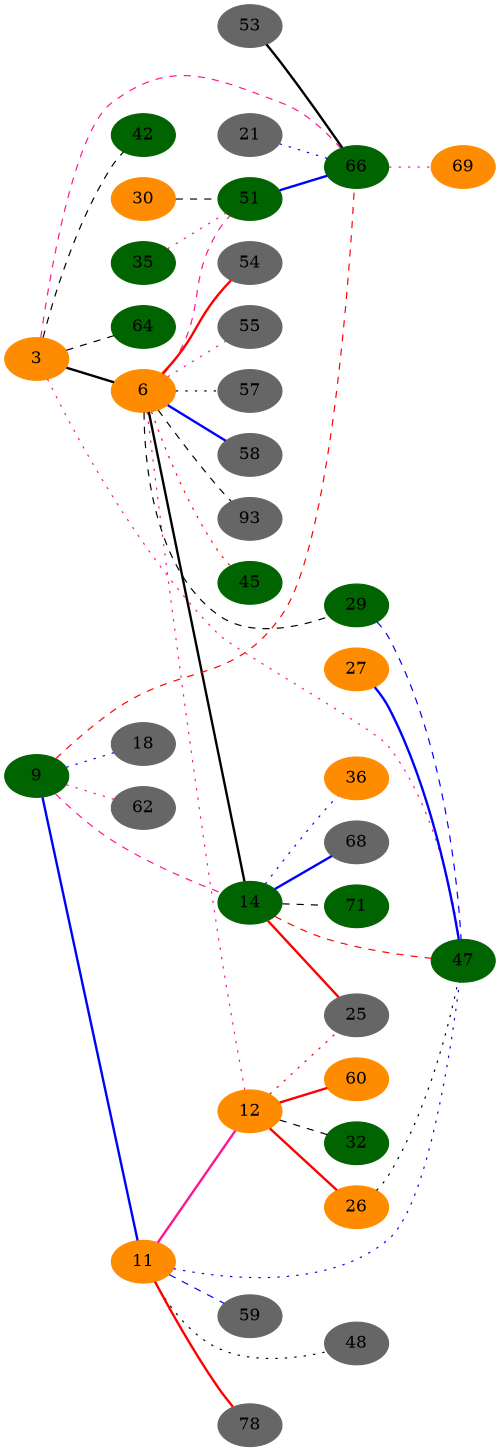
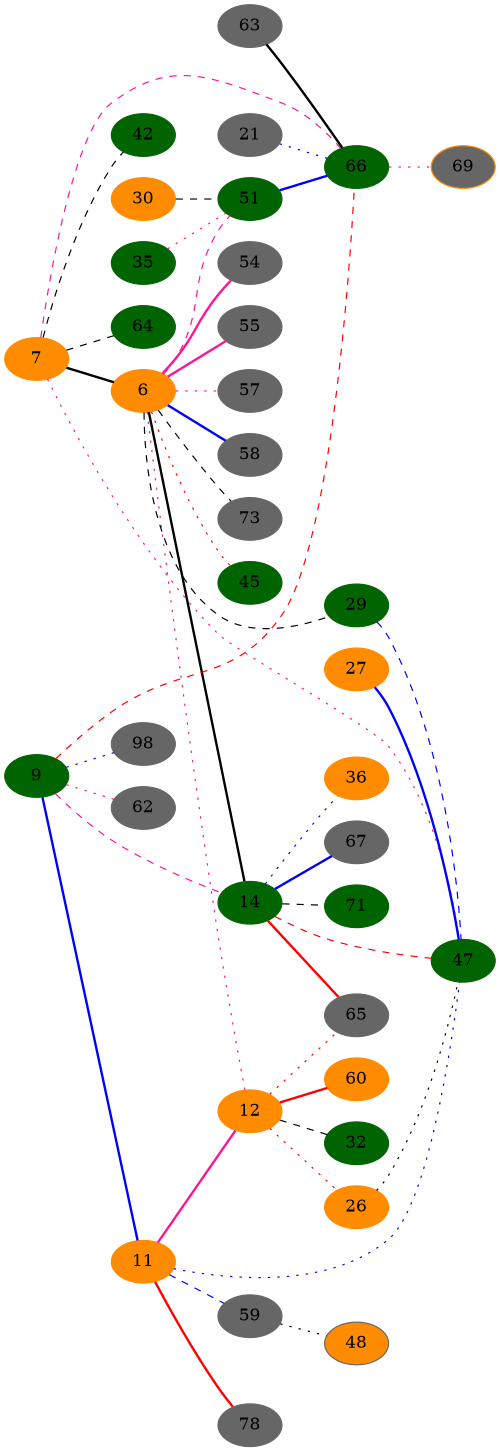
  graph {
    rankdir=LR
    node [color=gray40 style=filled]
    edge [color=black style=bold]
-   3 [color=darkorange super="+1"]
+   3 [color=darkorange super="+1" label=7]
    6 [color=darkorange super="+5+2"]
    42 [color=darkgreen]
    47 [color=darkgreen super="+15+17"]
    64 [color=darkgreen]
    66 [color=darkgreen super="+8"]
    12 [color=darkorange]
    14 [color=darkgreen super="+13"]
    29 [color=darkgreen]
    45 [color=darkgreen]
    51 [color=darkgreen super="+43+4+44"]
    54
    55
    57
    58 [super="+38"]
-   73 [super="+72" label=93]
-   69 [color=darkorange super="+52+61+63"]
+   73 [super="+72"]
+   69 [color=darkorange super="+52+61+63" fillcolor=gray40]
    26 [color=darkorange super="+22"]
    32 [color=darkgreen]
    60 [color=darkorange]
-   65 [super="+41" label=25]
+   65 [super="+41"]
    36 [color=darkorange]
-   67 [label=68]
+   67
    71 [color=darkgreen]
    11 [color=darkorange super="+10"]
-   48
+   48 [fillcolor=darkorange]
    59
    n28 [label=78]
    9 [color=darkgreen]
-   18
+   18 [label=98]
    62 [super="+28"]
    21
    27 [color=darkorange]
    30 [color=darkorange]
    35 [color=darkgreen]
-   53
+   53 [label=63]
    3 -- 6 [weight=2]
    3 -- 42 [style=dashed]
    3 -- 47 [color=deeppink style=dotted]
    3 -- 64 [style=dashed]
    3 -- 66 [color=deeppink style=dashed]
    6 -- 12 [color=deeppink style=dotted weight=2]
    6 -- 14
    6 -- 29 [style=dashed]
    6 -- 45 [color=red style=dotted]
    6 -- 51 [color=deeppink style=dashed weight=4]
-   6 -- 54 [color=red]
-   6 -- 55 [color=deeppink style=dotted]
-   6 -- 57 [style=dotted]
+   6 -- 54 [color=deeppink]
+   6 -- 55 [color=deeppink]
+   6 -- 57 [color=deeppink style=dotted]
    6 -- 58 [color=blue]
    6 -- 73 [style=dashed]
    66 -- 69 [color=deeppink style=dotted]
-   12 -- 26 [color=red]
+   12 -- 26 [color=red style=dotted]
    12 -- 32 [style=dashed]
    12 -- 60 [color=red]
    12 -- 65 [color=red style=dotted]
    14 -- 47 [color=red style=dashed weight=2]
    14 -- 65 [color=red]
    14 -- 36 [color=blue style=dotted]
    14 -- 67 [color=blue]
    14 -- 71 [style=dashed]
    29 -- 47 [color=blue style=dashed]
    51 -- 66 [color=blue]
    26 -- 47 [style=dotted]
    11 -- 47 [color=blue style=dotted]
    11 -- 12 [color=deeppink weight=2]
-   11 -- 48 [style=dotted]
+   59 -- 48 [style=dotted]
    11 -- 59 [color=blue style=dashed]
    11 -- n28 [color=red]
    9 -- 66 [color=red style=dashed weight=2]
    9 -- 14 [color=deeppink style=dashed]
    9 -- 11 [color=blue]
    9 -- 18 [color=blue style=dotted]
    9 -- 62 [color=deeppink style=dotted]
    21 -- 66 [color=blue style=dotted]
    27 -- 47 [color=blue]
    30 -- 51 [style=dashed]
    35 -- 51 [color=deeppink style=dotted]
    53 -- 66
  }
